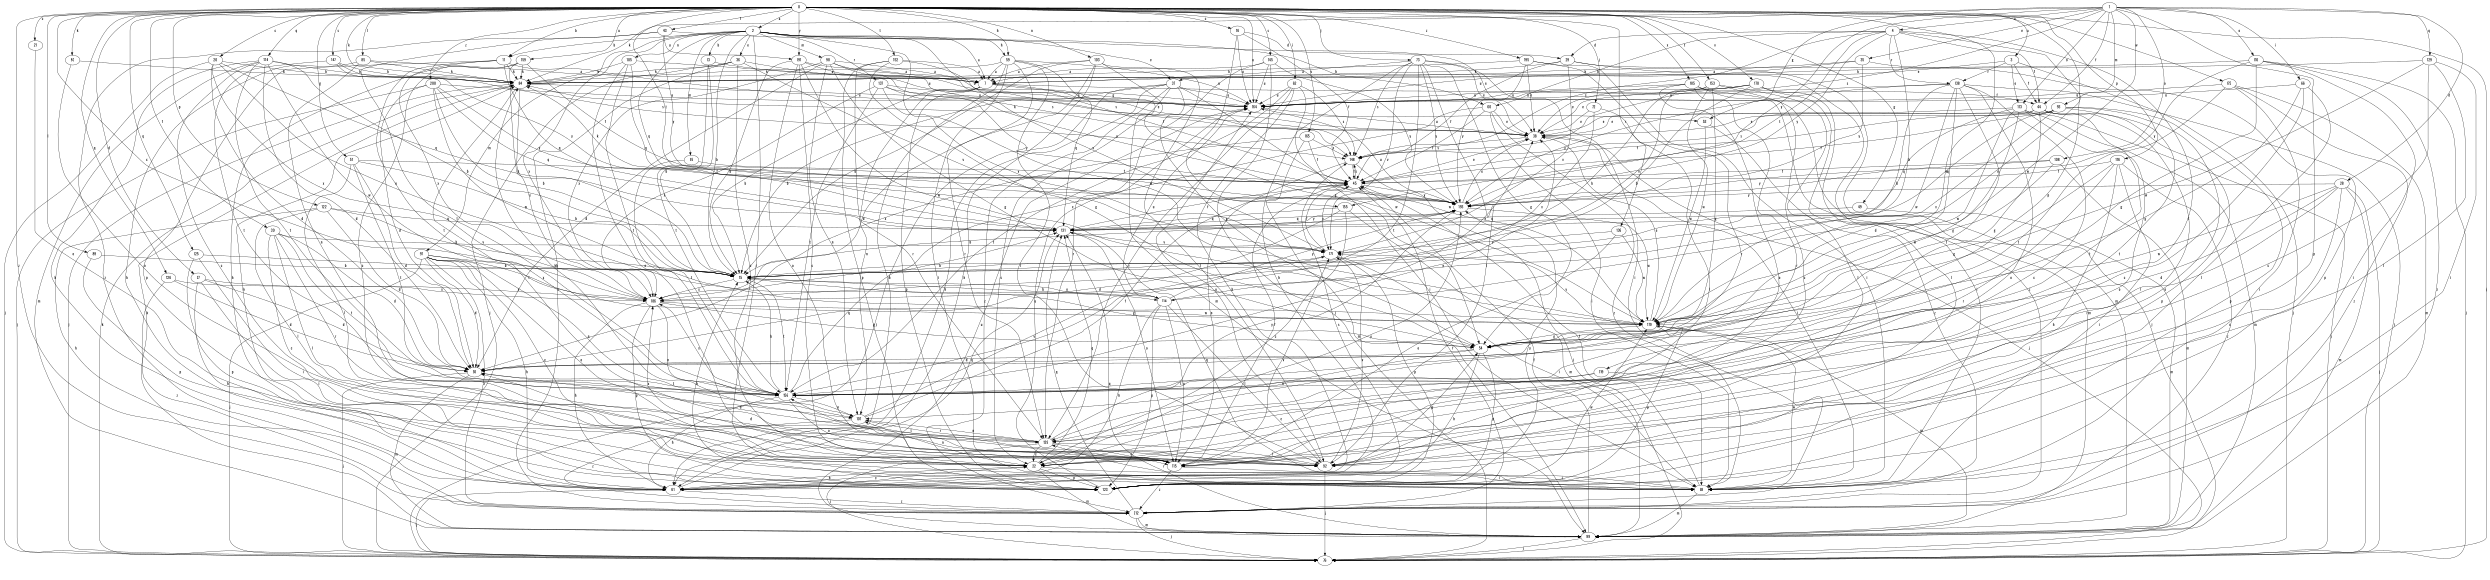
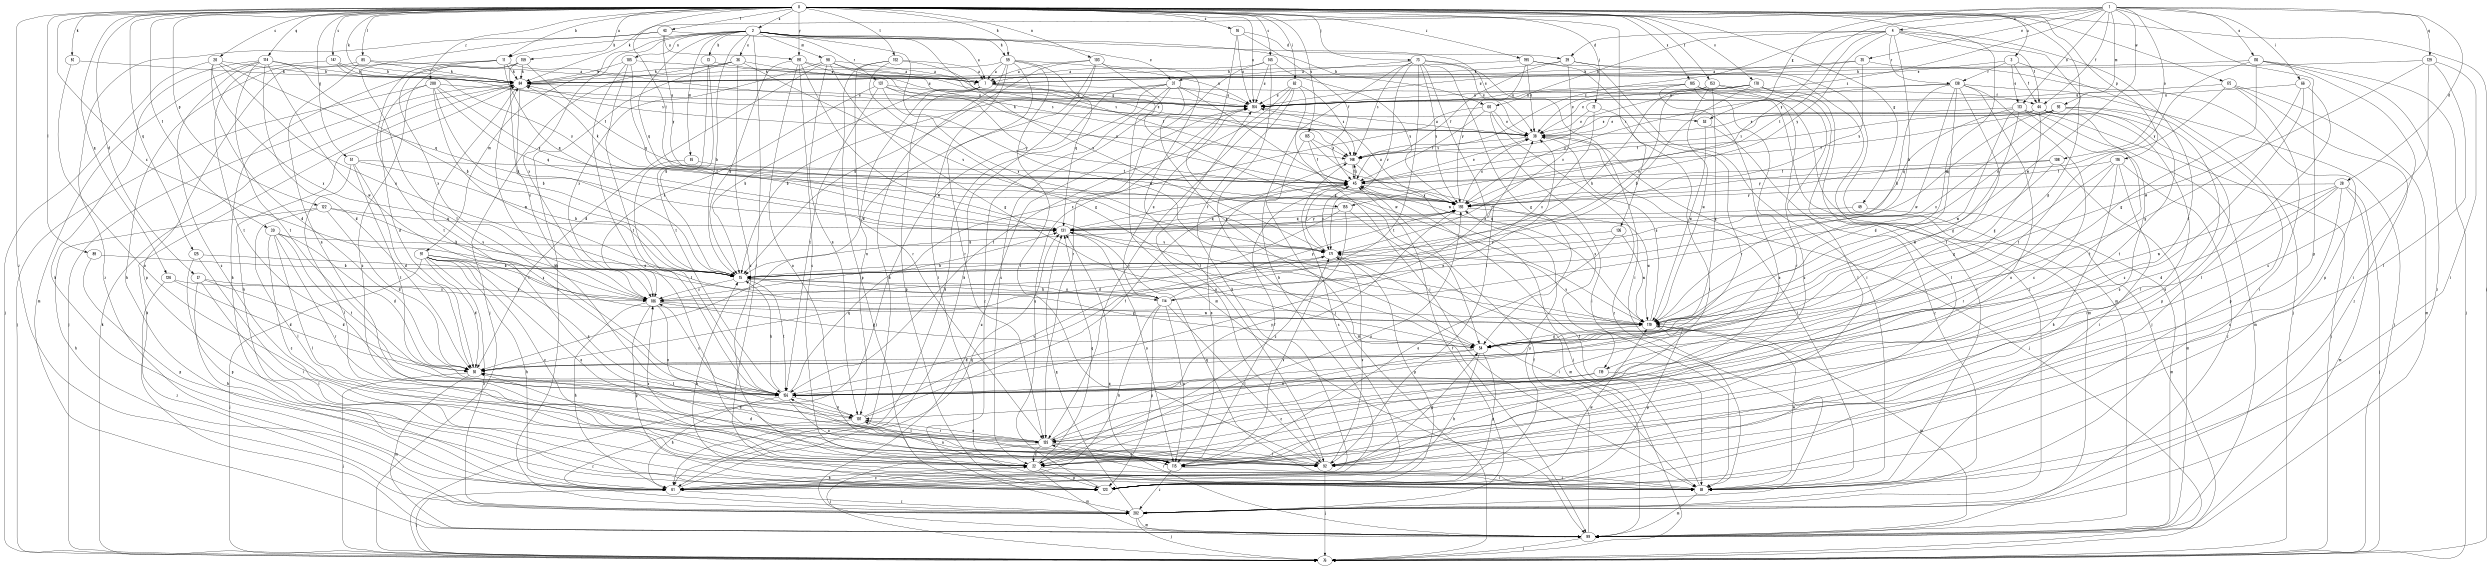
  strict digraph {
    fontname=Oswald
    node [fontname=Oswald]
    edge [fontname=Oswald]
    0
    2
    3
    11
    16
    20
-   21
    27
    39
    43
    49
    51
    59
    62
    72
    73
    76
    80
    84
    85
    89
    103
    116
    119
    122
    124
    125
    126
    136
    145
    147
    152
    153
    155
    159
    164
    165
    170
    175
    179
    185
    186
    191
    195
    200
-   202 [label=212]
+   202
    7
    13
    15
    36
    37
    60
    68
    95
    97
    98
    105
    131
    137
    171
    44
    113
    138
    123
    156
    38
    29
    54
    45
    114
    30
    115
    61
    22
    139
    92
    193
    99
    148
    107
    1
    4
    28
    35
    53
    66
    93
    108
    110
    129
    0 -> 2 [label=a]
    0 -> 3 [label=a]
    0 -> 11 [label=b]
    0 -> 16 [label=c]
    0 -> 20 [label=c]
-   0 -> 21 [label=c]
    0 -> 27 [label=d]
    0 -> 39 [label=f]
    0 -> 43 [label=f]
    0 -> 49 [label=g]
    0 -> 51 [label=g]
    0 -> 59 [label=h]
    0 -> 62 [label=i]
    0 -> 72 [label=j]
    0 -> 73 [label=j]
    0 -> 76 [label=j]
    0 -> 80 [label=k]
    0 -> 84 [label=k]
    0 -> 85 [label=l]
    0 -> 89 [label=l]
    0 -> 103 [label=n]
    0 -> 116 [label=p]
    0 -> 119 [label=p]
    0 -> 122 [label=p]
    0 -> 124 [label=q]
    0 -> 125 [label=q]
    0 -> 126 [label=q]
    0 -> 136 [label=r]
    0 -> 145 [label=s]
    0 -> 147 [label=s]
    0 -> 152 [label=t]
    0 -> 153 [label=t]
    0 -> 155 [label=t]
    0 -> 159 [label=u]
    0 -> 164 [label=u]
    0 -> 165 [label=v]
    0 -> 170 [label=v]
    0 -> 175 [label=w]
    0 -> 179 [label=w]
    0 -> 185 [label=x]
    0 -> 186 [label=x]
    0 -> 191 [label=y]
    0 -> 195 [label=z]
    0 -> 200 [label=z]
    0 -> 202 [label=z]
    2 -> 11 [label=b]
    2 -> 59 [label=h]
    2 -> 179 [label=w]
    2 -> 186 [label=x]
    2 -> 7 [label=a]
    2 -> 13 [label=b]
    2 -> 15 [label=b]
    2 -> 36 [label=e]
    2 -> 37 [label=e]
    2 -> 60 [label=h]
    2 -> 68 [label=i]
    2 -> 95 [label=m]
    2 -> 97 [label=m]
    2 -> 98 [label=m]
    2 -> 105 [label=n]
    2 -> 131 [label=q]
    2 -> 137 [label=r]
    2 -> 171 [label=v]
    3 -> 76 [label=j]
    3 -> 37 [label=e]
    3 -> 44 [label=f]
    3 -> 113 [label=o]
    3 -> 138 [label=r]
    11 -> 84 [label=k]
    11 -> 186 [label=x]
    11 -> 131 [label=q]
    11 -> 123 [label=p]
    11 -> 156 [label=t]
    11 -> 38 [label=e]
    16 -> 164 [label=u]
    16 -> 29 [label=d]
    16 -> 54 [label=g]
    16 -> 45 [label=f]
    20 -> 76 [label=j]
    20 -> 84 [label=k]
    20 -> 186 [label=x]
    20 -> 131 [label=q]
    20 -> 114 [label=o]
    20 -> 30 [label=d]
-   21 -> 115 [label=o]
    27 -> 186 [label=x]
    27 -> 68 [label=i]
    27 -> 30 [label=d]
    27 -> 61 [label=h]
    39 -> 171 [label=v]
    39 -> 156 [label=t]
    39 -> 30 [label=d]
    39 -> 22 [label=c]
    39 -> 139 [label=r]
    39 -> 92 [label=l]
    43 -> 191 [label=u]
    43 -> 202 [label=z]
    43 -> 156 [label=t]
    43 -> 38 [label=e]
    43 -> 193 [label=y]
    49 -> 131 [label=q]
    49 -> 99 [label=m]
    51 -> 15 [label=b]
    51 -> 156 [label=t]
    51 -> 45 [label=f]
    51 -> 30 [label=d]
    51 -> 92 [label=l]
    59 -> 84 [label=k]
    59 -> 164 [label=u]
    59 -> 7 [label=a]
    59 -> 68 [label=i]
    59 -> 131 [label=q]
    59 -> 61 [label=h]
    59 -> 139 [label=r]
    59 -> 92 [label=l]
    62 -> 164 [label=u]
    62 -> 68 [label=i]
    62 -> 156 [label=t]
    62 -> 61 [label=h]
    62 -> 139 [label=r]
    62 -> 148 [label=s]
    72 -> 186 [label=x]
    72 -> 38 [label=e]
    72 -> 92 [label=l]
    73 -> 7 [label=a]
    73 -> 68 [label=i]
    73 -> 171 [label=v]
    73 -> 156 [label=t]
    73 -> 38 [label=e]
    73 -> 54 [label=g]
    73 -> 61 [label=h]
    73 -> 92 [label=l]
    73 -> 193 [label=y]
    73 -> 148 [label=s]
    76 -> 84 [label=k]
    80 -> 84 [label=k]
    80 -> 115 [label=o]
    84 -> 76 [label=j]
    84 -> 164 [label=u]
    84 -> 186 [label=x]
    84 -> 92 [label=l]
    85 -> 84 [label=k]
    85 -> 7 [label=a]
    85 -> 61 [label=h]
    85 -> 107 [label=n]
    89 -> 15 [label=b]
    89 -> 123 [label=p]
    103 -> 7 [label=a]
    103 -> 15 [label=b]
    103 -> 30 [label=d]
    103 -> 61 [label=h]
    103 -> 92 [label=l]
    103 -> 99 [label=m]
    116 -> 202 [label=z]
    116 -> 68 [label=i]
    116 -> 54 [label=g]
    116 -> 45 [label=f]
    116 -> 61 [label=h]
    116 -> 139 [label=r]
    119 -> 68 [label=i]
    119 -> 156 [label=t]
    119 -> 22 [label=c]
    122 -> 15 [label=b]
    122 -> 131 [label=q]
    122 -> 30 [label=d]
    122 -> 61 [label=h]
    122 -> 92 [label=l]
    124 -> 84 [label=k]
    124 -> 179 [label=w]
    124 -> 15 [label=b]
    124 -> 156 [label=t]
    124 -> 30 [label=d]
    124 -> 61 [label=h]
    124 -> 22 [label=c]
    124 -> 99 [label=m]
    125 -> 15 [label=b]
    125 -> 68 [label=i]
    125 -> 123 [label=p]
    126 -> 186 [label=x]
    126 -> 202 [label=z]
    126 -> 30 [label=d]
    136 -> 179 [label=w]
    136 -> 171 [label=v]
    136 -> 115 [label=o]
    145 -> 76 [label=j]
    145 -> 164 [label=u]
    145 -> 7 [label=a]
    145 -> 139 [label=r]
    145 -> 193 [label=y]
    147 -> 84 [label=k]
    147 -> 156 [label=t]
    147 -> 193 [label=y]
    147 -> 148 [label=s]
    152 -> 7 [label=a]
    152 -> 123 [label=p]
    152 -> 54 [label=g]
    152 -> 45 [label=f]
    152 -> 139 [label=r]
    153 -> 164 [label=u]
    153 -> 179 [label=w]
    153 -> 15 [label=b]
    153 -> 54 [label=g]
    153 -> 22 [label=c]
    153 -> 92 [label=l]
    155 -> 131 [label=q]
    155 -> 30 [label=d]
    155 -> 22 [label=c]
    155 -> 99 [label=m]
    159 -> 84 [label=k]
    159 -> 15 [label=b]
    159 -> 45 [label=f]
    159 -> 61 [label=h]
    159 -> 22 [label=c]
    164 -> 38 [label=u]
-   165 -> 186 [label=x]
+   165 -> 119 [label=x]
    165 -> 45 [label=f]
    165 -> 99 [label=m]
    165 -> 148 [label=s]
    170 -> 164 [label=u]
    170 -> 15 [label=b]
    170 -> 68 [label=i]
    170 -> 171 [label=v]
    170 -> 38 [label=e]
    170 -> 92 [label=l]
    175 -> 164 [label=u]
    175 -> 202 [label=z]
    175 -> 68 [label=i]
    175 -> 156 [label=t]
    175 -> 99 [label=m]
    179 -> 171 [label=v]
    179 -> 123 [label=p]
    179 -> 38 [label=e]
    179 -> 54 [label=g]
    179 -> 99 [label=m]
    185 -> 76 [label=j]
    185 -> 164 [label=u]
    185 -> 38 [label=e]
    185 -> 115 [label=o]
    185 -> 139 [label=r]
    185 -> 99 [label=m]
    186 -> 179 [label=w]
    186 -> 123 [label=p]
    186 -> 54 [label=g]
    186 -> 61 [label=h]
    186 -> 107 [label=n]
    191 -> 164 [label=u]
    191 -> 179 [label=w]
    191 -> 7 [label=a]
    191 -> 15 [label=b]
    191 -> 115 [label=o]
    191 -> 22 [label=c]
    195 -> 84 [label=k]
    195 -> 68 [label=i]
    195 -> 38 [label=e]
    195 -> 139 [label=r]
    195 -> 193 [label=y]
    200 -> 76 [label=j]
    200 -> 164 [label=u]
    200 -> 179 [label=w]
    200 -> 15 [label=b]
    200 -> 131 [label=q]
    200 -> 30 [label=d]
    200 -> 193 [label=y]
    202 -> 76 [label=j]
    202 -> 131 [label=q]
    202 -> 45 [label=f]
    202 -> 99 [label=m]
    7 -> 179 [label=w]
    7 -> 15 [label=b]
    7 -> 44 [label=f]
    7 -> 123 [label=p]
    7 -> 107 [label=n]
    7 -> 53 [label=g]
    13 -> 7 [label=a]
    13 -> 15 [label=b]
    13 -> 156 [label=t]
    15 -> 186 [label=x]
    15 -> 156 [label=t]
    15 -> 54 [label=g]
    15 -> 114 [label=o]
    36 -> 76 [label=j]
    36 -> 84 [label=k]
    36 -> 202 [label=z]
    36 -> 171 [label=v]
    36 -> 22 [label=c]
    36 -> 148 [label=s]
    37 -> 76 [label=j]
    37 -> 164 [label=u]
    37 -> 179 [label=w]
    37 -> 202 [label=z]
    37 -> 15 [label=b]
    37 -> 54 [label=g]
    37 -> 61 [label=h]
    37 -> 22 [label=c]
    60 -> 186 [label=x]
    60 -> 202 [label=z]
    60 -> 68 [label=i]
    60 -> 38 [label=e]
    60 -> 45 [label=f]
    68 -> 179 [label=w]
    68 -> 131 [label=q]
    68 -> 45 [label=f]
    68 -> 139 [label=r]
    68 -> 99 [label=m]
    95 -> 156 [label=t]
    95 -> 45 [label=f]
    97 -> 76 [label=j]
    97 -> 186 [label=x]
    97 -> 202 [label=z]
    97 -> 15 [label=b]
    97 -> 30 [label=d]
    97 -> 115 [label=o]
    97 -> 61 [label=h]
    97 -> 22 [label=c]
    97 -> 107 [label=n]
    98 -> 186 [label=x]
    98 -> 7 [label=a]
    98 -> 54 [label=g]
    98 -> 30 [label=d]
    98 -> 193 [label=y]
    98 -> 148 [label=s]
    98 -> 107 [label=n]
    105 -> 84 [label=k]
    105 -> 164 [label=u]
    105 -> 131 [label=q]
    105 -> 156 [label=t]
    105 -> 115 [label=o]
    131 -> 171 [label=v]
    131 -> 45 [label=f]
    131 -> 115 [label=o]
    131 -> 193 [label=y]
    137 -> 164 [label=u]
    137 -> 186 [label=x]
    137 -> 171 [label=v]
    137 -> 156 [label=t]
    137 -> 38 [label=e]
    137 -> 193 [label=y]
    171 -> 15 [label=b]
    171 -> 68 [label=i]
    171 -> 123 [label=p]
    171 -> 45 [label=f]
    44 -> 123 [label=p]
    44 -> 156 [label=t]
    44 -> 38 [label=e]
    44 -> 54 [label=g]
    44 -> 45 [label=f]
    44 -> 92 [label=l]
    113 -> 76 [label=j]
    113 -> 179 [label=w]
    113 -> 131 [label=q]
    113 -> 38 [label=e]
    113 -> 54 [label=g]
    113 -> 115 [label=o]
    113 -> 99 [label=m]
    138 -> 76 [label=j]
    138 -> 164 [label=u]
    138 -> 179 [label=w]
    138 -> 15 [label=b]
    138 -> 156 [label=t]
    138 -> 30 [label=d]
    138 -> 115 [label=o]
    138 -> 22 [label=c]
    138 -> 193 [label=y]
    123 -> 84 [label=k]
    123 -> 164 [label=u]
    123 -> 179 [label=w]
    123 -> 15 [label=b]
    123 -> 193 [label=y]
    156 -> 186 [label=x]
    156 -> 15 [label=b]
    156 -> 131 [label=q]
    156 -> 38 [label=e]
    156 -> 115 [label=o]
    156 -> 61 [label=h]
    156 -> 107 [label=n]
    38 -> 76 [label=j]
    38 -> 84 [label=k]
    38 -> 68 [label=i]
    38 -> 148 [label=s]
    29 -> 84 [label=k]
    29 -> 202 [label=z]
    29 -> 171 [label=v]
    29 -> 45 [label=f]
    29 -> 99 [label=m]
    54 -> 123 [label=p]
    54 -> 30 [label=d]
    54 -> 61 [label=h]
    54 -> 107 [label=n]
    45 -> 84 [label=k]
    45 -> 171 [label=v]
    45 -> 38 [label=e]
    45 -> 193 [label=y]
    45 -> 148 [label=s]
    114 -> 164 [label=u]
    114 -> 15 [label=b]
    114 -> 123 [label=p]
    114 -> 38 [label=e]
    114 -> 115 [label=o]
    114 -> 61 [label=h]
    114 -> 92 [label=l]
    114 -> 193 [label=y]
    30 -> 76 [label=j]
    30 -> 156 [label=t]
    30 -> 99 [label=m]
    115 -> 186 [label=x]
    115 -> 202 [label=z]
    115 -> 68 [label=i]
    115 -> 171 [label=v]
    115 -> 45 [label=f]
    61 -> 76 [label=j]
    61 -> 202 [label=z]
    61 -> 131 [label=q]
    61 -> 22 [label=c]
    61 -> 148 [label=s]
    22 -> 68 [label=i]
    22 -> 131 [label=q]
    22 -> 123 [label=p]
    22 -> 61 [label=h]
    22 -> 193 [label=y]
    22 -> 99 [label=m]
    22 -> 107 [label=n]
    139 -> 76 [label=j]
    139 -> 84 [label=k]
    139 -> 30 [label=d]
    139 -> 115 [label=o]
    139 -> 22 [label=c]
    139 -> 92 [label=l]
    139 -> 193 [label=y]
    139 -> 107 [label=n]
    92 -> 76 [label=j]
    92 -> 164 [label=u]
    92 -> 171 [label=v]
    92 -> 156 [label=t]
    92 -> 54 [label=g]
    92 -> 30 [label=d]
    193 -> 164 [label=u]
    193 -> 179 [label=w]
    193 -> 15 [label=b]
    193 -> 131 [label=q]
    193 -> 38 [label=e]
    99 -> 76 [label=j]
    99 -> 84 [label=k]
    99 -> 164 [label=u]
    99 -> 131 [label=q]
    99 -> 45 [label=f]
    148 -> 76 [label=j]
    148 -> 45 [label=f]
    148 -> 115 [label=o]
    107 -> 202 [label=z]
    107 -> 171 [label=v]
    107 -> 45 [label=f]
    107 -> 139 [label=r]
    1 -> 84 [label=k]
    1 -> 179 [label=w]
    1 -> 44 [label=f]
    1 -> 113 [label=o]
    1 -> 123 [label=p]
    1 -> 193 [label=y]
    1 -> 148 [label=s]
    1 -> 4 [label=a]
    1 -> 28 [label=d]
    1 -> 35 [label=e]
    1 -> 53 [label=g]
    1 -> 66 [label=i]
    1 -> 93 [label=m]
    1 -> 108 [label=o]
    1 -> 110 [label=o]
    1 -> 129 [label=q]
    4 -> 155 [label=t]
    4 -> 15 [label=b]
    4 -> 60 [label=h]
    4 -> 44 [label=f]
    4 -> 138 [label=r]
    4 -> 156 [label=t]
    4 -> 29 [label=d]
    4 -> 114 [label=o]
    4 -> 193 [label=y]
    4 -> 148 [label=s]
    28 -> 76 [label=j]
    28 -> 179 [label=w]
    28 -> 30 [label=d]
    28 -> 22 [label=c]
    28 -> 139 [label=r]
    28 -> 193 [label=y]
    28 -> 99 [label=m]
    35 -> 164 [label=u]
    35 -> 7 [label=a]
    35 -> 123 [label=p]
    35 -> 193 [label=y]
    53 -> 179 [label=w]
    53 -> 202 [label=z]
    66 -> 164 [label=u]
    66 -> 54 [label=g]
    66 -> 22 [label=c]
    66 -> 92 [label=l]
    93 -> 186 [label=x]
    93 -> 131 [label=q]
    93 -> 123 [label=p]
    93 -> 156 [label=t]
    93 -> 38 [label=e]
    93 -> 45 [label=f]
    93 -> 115 [label=o]
    93 -> 148 [label=s]
    108 -> 179 [label=w]
    108 -> 45 [label=f]
    108 -> 193 [label=y]
    108 -> 99 [label=m]
    110 -> 76 [label=j]
    110 -> 84 [label=k]
    110 -> 202 [label=z]
    110 -> 68 [label=i]
    110 -> 54 [label=g]
    110 -> 193 [label=y]
    129 -> 84 [label=k]
    129 -> 179 [label=w]
    129 -> 68 [label=i]
    129 -> 22 [label=c]
    129 -> 92 [label=l]
  }
